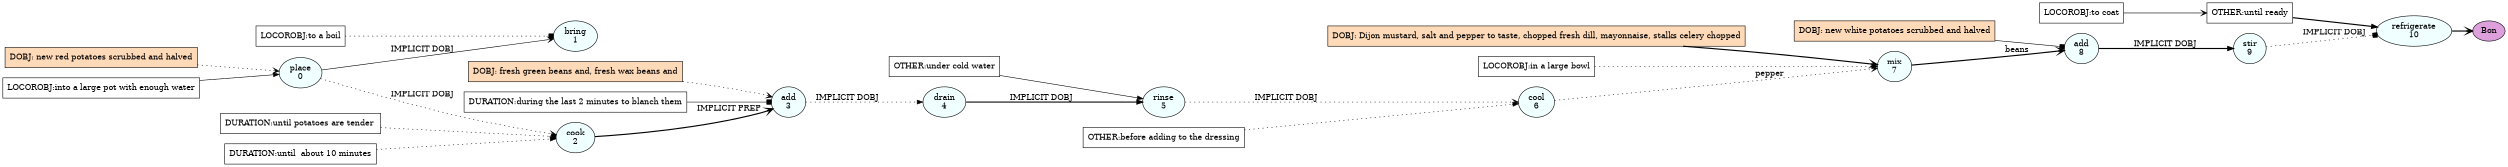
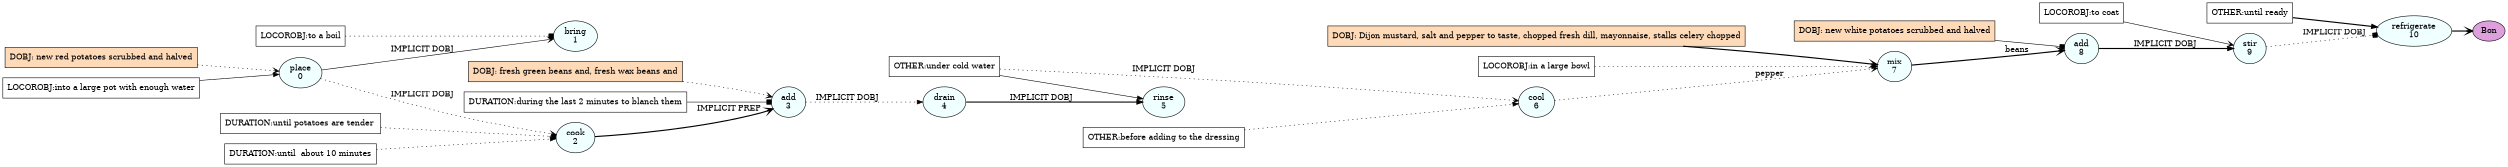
  digraph {
    rankdir=LR
    node [fillcolor=azure shape=box style=filled]
    edge [arrowhead=vee style=dotted]
    n1 [label="place\n0" shape=oval]
    n2 [label="bring\n1" shape=oval]
    n3 [label="cook\n2" shape=oval]
    n4 [label="add\n3" shape=oval]
    n5 [label="drain\n4" shape=oval]
    n6 [label="rinse\n5" shape=oval]
    n7 [label="cool\n6" shape=oval]
    n8 [label="mix\n7" shape=oval]
    n9 [label="add\n8" shape=oval]
    n10 [label="stir\n9" shape=oval]
    n11 [label="refrigerate\n10" shape=oval]
    n12 [fillcolor=plum label=Bon shape=oval]
    n13 [fillcolor=peachpuff label="DOBJ: new red potatoes scrubbed and halved"]
    n14 [fillcolor=white label="LOCOROBJ:into a large pot with enough water"]
    n15 [fillcolor=white label="LOCOROBJ:to a boil"]
    n16 [fillcolor=white label="DURATION:until potatoes are tender "]
    n17 [fillcolor=white label="DURATION:until  about 10 minutes"]
    n18 [fillcolor=peachpuff label="DOBJ: fresh green beans and, fresh wax beans and"]
    n19 [fillcolor=white label="DURATION:during the last 2 minutes to blanch them"]
    n20 [fillcolor=white label="OTHER:under cold water"]
    n21 [fillcolor=white label="OTHER:before adding to the dressing"]
    n22 [fillcolor=peachpuff label="DOBJ: Dijon mustard, salt and pepper to taste, chopped fresh dill, mayonnaise, stalks celery chopped"]
    n23 [fillcolor=white label="LOCOROBJ:in a large bowl"]
    n24 [fillcolor=peachpuff label="DOBJ: new white potatoes scrubbed and halved"]
    n25 [fillcolor=white label="LOCOROBJ:to coat"]
    n26 [fillcolor=white label="OTHER:until ready"]
    n1 -> n2 [label="IMPLICIT DOBJ" style=solid]
    n1 -> n3 [label="IMPLICIT DOBJ"]
    n3 -> n4 [label="IMPLICIT PREP" style=bold]
    n4 -> n5 [arrowhead=normal label="IMPLICIT DOBJ"]
    n5 -> n6 [arrowhead=normal label="IMPLICIT DOBJ" style=bold]
-   n6 -> n7 [label="IMPLICIT DOBJ"]
+   n20 -> n7 [label="IMPLICIT DOBJ"]
    n7 -> n8 [label=pepper]
    n8 -> n9 [label=beans style=bold]
    n9 -> n10 [arrowhead=normal label="IMPLICIT DOBJ" style=bold]
    n10 -> n11 [arrowhead=box label="IMPLICIT DOBJ"]
    n11 -> n12 [style=bold]
    n13 -> n1
    n14 -> n1 [arrowhead=normal style=solid]
    n15 -> n2 [arrowhead=box]
    n16 -> n3 [arrowhead=box]
    n17 -> n3 [arrowhead=normal]
    n18 -> n4
    n19 -> n4 [arrowhead=box style=solid]
    n20 -> n6 [arrowhead=normal style=solid]
    n21 -> n7 [arrowhead=normal]
    n22 -> n8 [style=bold]
    n23 -> n8 [arrowhead=normal]
    n24 -> n9 [arrowhead=box style=solid]
-   n25 -> n26 [style=solid]
+   n25 -> n10 [style=solid]
    n26 -> n11 [arrowhead=normal style=bold]
  }
